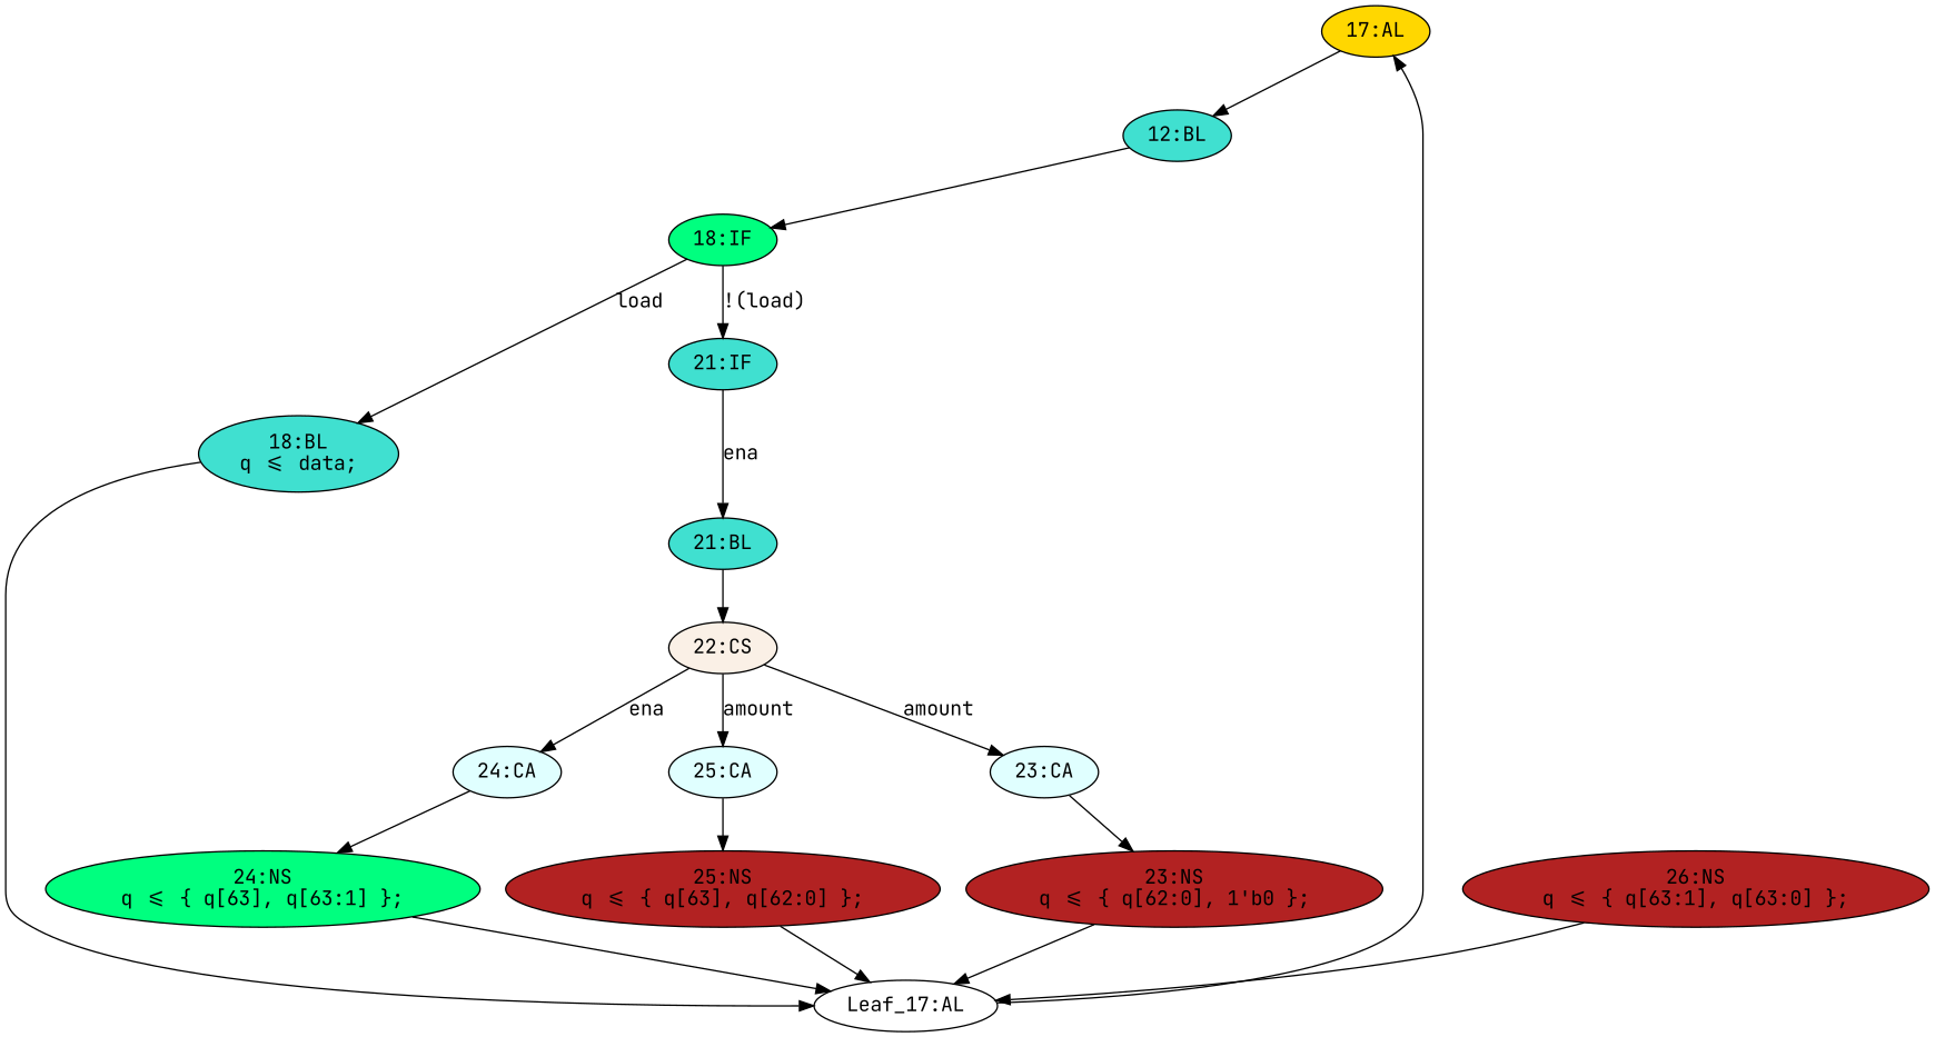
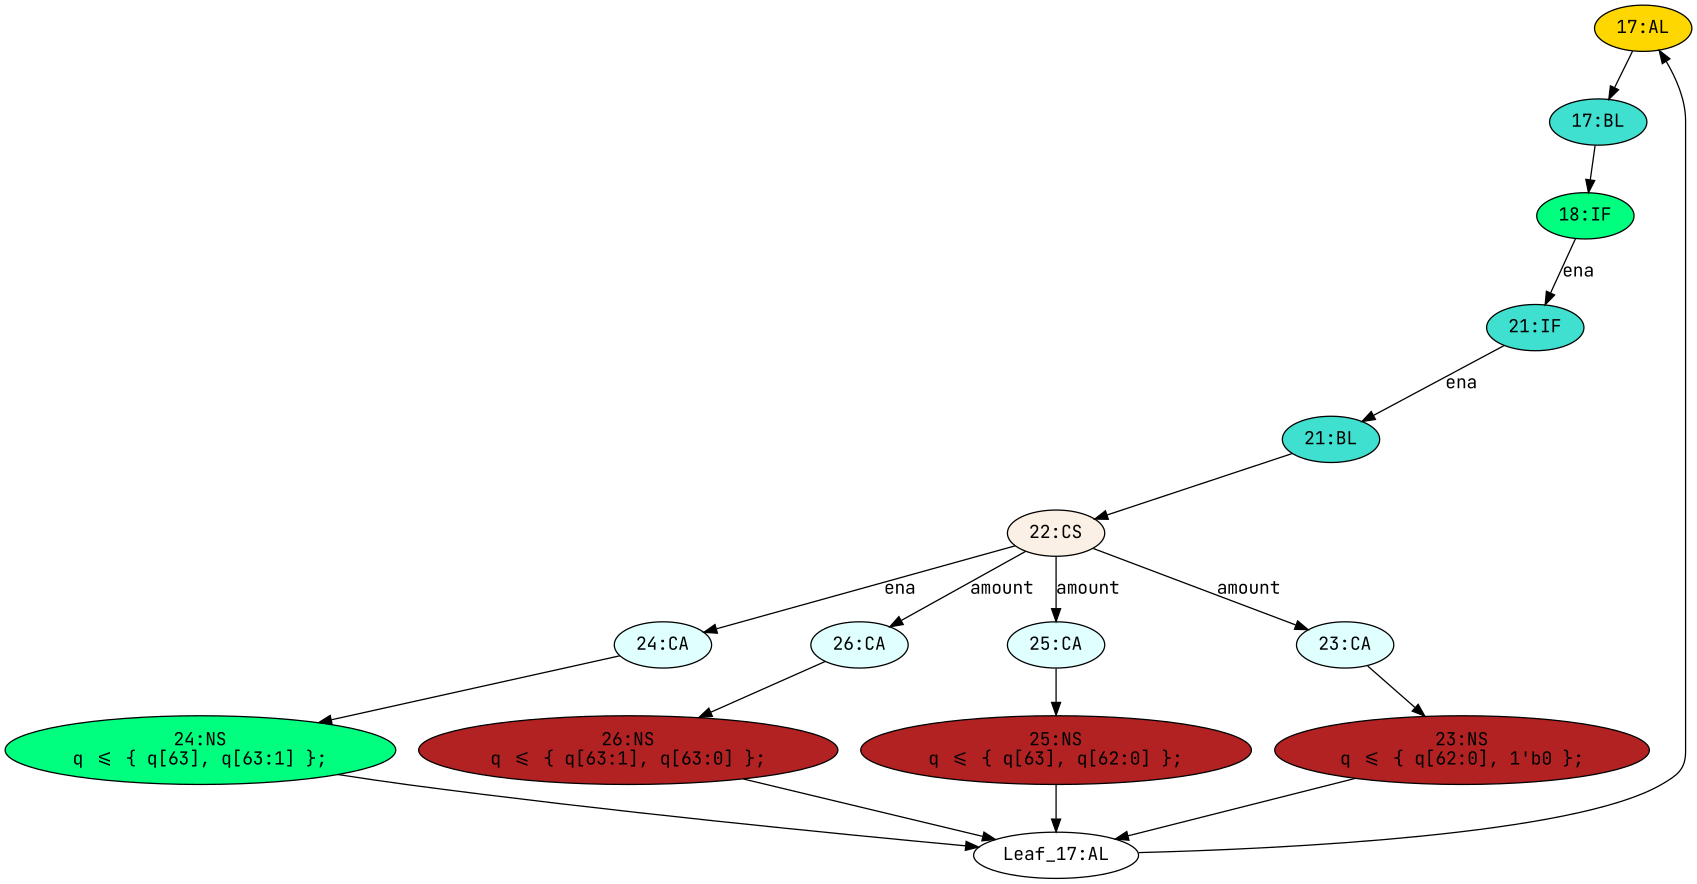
  strict digraph {
    fontname="JetBrains Mono"
    node [fillcolor=turquoise fontname="JetBrains Mono" statements="[]" style=filled typ=Case]
    edge [cond="[]" fontname="JetBrains Mono" lineno=None]
    n1 [ast="<pyverilog.vparser.ast.Always object at 0x7f6eb8e77090>" clk_sens=True fillcolor=gold label="17:AL" sens="['clk']" typ=Always use_var="['load', 'ena', 'amount', 'data', 'q']"]
-   n2 [ast="<pyverilog.vparser.ast.Block object at 0x7f6eb8e64d10>" label="12:BL" typ=Block]
+   n2 [ast="<pyverilog.vparser.ast.Block object at 0x7f6eb8e64d10>" label="17:BL" typ=Block]
    n3 [ast="<pyverilog.vparser.ast.IfStatement object at 0x7f6eb8e64ed0>" fillcolor=springgreen label="18:IF" typ=IfStatement]
-   n4 [ast="<pyverilog.vparser.ast.Block object at 0x7f6eb8e64790>" label="18:BL\nq <= data;" statements="[<pyverilog.vparser.ast.NonblockingSubstitution object at 0x7f6eb8e64210>]" typ=Block]
    n5 [ast="<pyverilog.vparser.ast.IfStatement object at 0x7f6eb8bce550>" label="21:IF" typ=IfStatement]
    n6 [ast="<pyverilog.vparser.ast.Case object at 0x7f6ebcd85d10>" fillcolor=lightcyan label="24:CA"]
    n7 [ast="<pyverilog.vparser.ast.NonblockingSubstitution object at 0x7f6eb8e67150>" fillcolor=springgreen label="24:NS\nq <= { q[63], q[63:1] };" statements="[<pyverilog.vparser.ast.NonblockingSubstitution object at 0x7f6eb8e67150>]" typ=NonblockingSubstitution]
    n8 [def_var="['q']" label="Leaf_17:AL" fillcolor="" statements="" style="" typ=""]
    n9 [ast="<pyverilog.vparser.ast.Block object at 0x7f6eb8bcebd0>" label="21:BL" typ=Block]
    n10 [ast="<pyverilog.vparser.ast.CaseStatement object at 0x7f6eb8e86550>" fillcolor=linen label="22:CS" typ=CaseStatement]
+   n11 [ast="<pyverilog.vparser.ast.Case object at 0x7f6eb8ad8a10>" fillcolor=lightcyan label="26:CA"]
    n12 [ast="<pyverilog.vparser.ast.Case object at 0x7f6eb8eeae90>" fillcolor=lightcyan label="25:CA"]
    n13 [ast="<pyverilog.vparser.ast.Case object at 0x7f6eb8e72650>" fillcolor=lightcyan label="23:CA"]
    n14 [ast="<pyverilog.vparser.ast.NonblockingSubstitution object at 0x7f6eb8ad8d90>" fillcolor=firebrick label="26:NS\nq <= { q[63:1], q[63:0] };" statements="[<pyverilog.vparser.ast.NonblockingSubstitution object at 0x7f6eb8ad8d90>]" typ=NonblockingSubstitution]
    n15 [ast="<pyverilog.vparser.ast.NonblockingSubstitution object at 0x7f6eb8eead90>" fillcolor=firebrick label="25:NS\nq <= { q[63], q[62:0] };" statements="[<pyverilog.vparser.ast.NonblockingSubstitution object at 0x7f6eb8eead90>]" typ=NonblockingSubstitution]
    n16 [ast="<pyverilog.vparser.ast.NonblockingSubstitution object at 0x7f6eb8e67650>" fillcolor=firebrick label="23:NS\nq <= { q[62:0], 1'b0 };" statements="[<pyverilog.vparser.ast.NonblockingSubstitution object at 0x7f6eb8e67650>]" typ=NonblockingSubstitution]
    n1 -> n2
    n2 -> n3
-   n3 -> n4 [cond="['load']" label=load lineno=18]
-   n3 -> n5 [cond="['load']" label="!(load)" lineno=18]
-   n4 -> n8
+   n3 -> n5 [cond="['load']" label=ena lineno=18]
    n5 -> n9 [cond="['ena']" label=ena lineno=21]
    n6 -> n7
    n7 -> n8
    n8 -> n1 [cond="" lineno=""]
    n9 -> n10
    n10 -> n6 [cond="['amount']" label=ena lineno=22]
+   n10 -> n11 [cond="['amount']" label=amount lineno=22]
    n10 -> n12 [cond="['amount']" label=amount lineno=22]
    n10 -> n13 [cond="['amount']" label=amount lineno=22]
+   n11 -> n14
    n12 -> n15
    n13 -> n16
    n14 -> n8
    n15 -> n8
    n16 -> n8
  }
